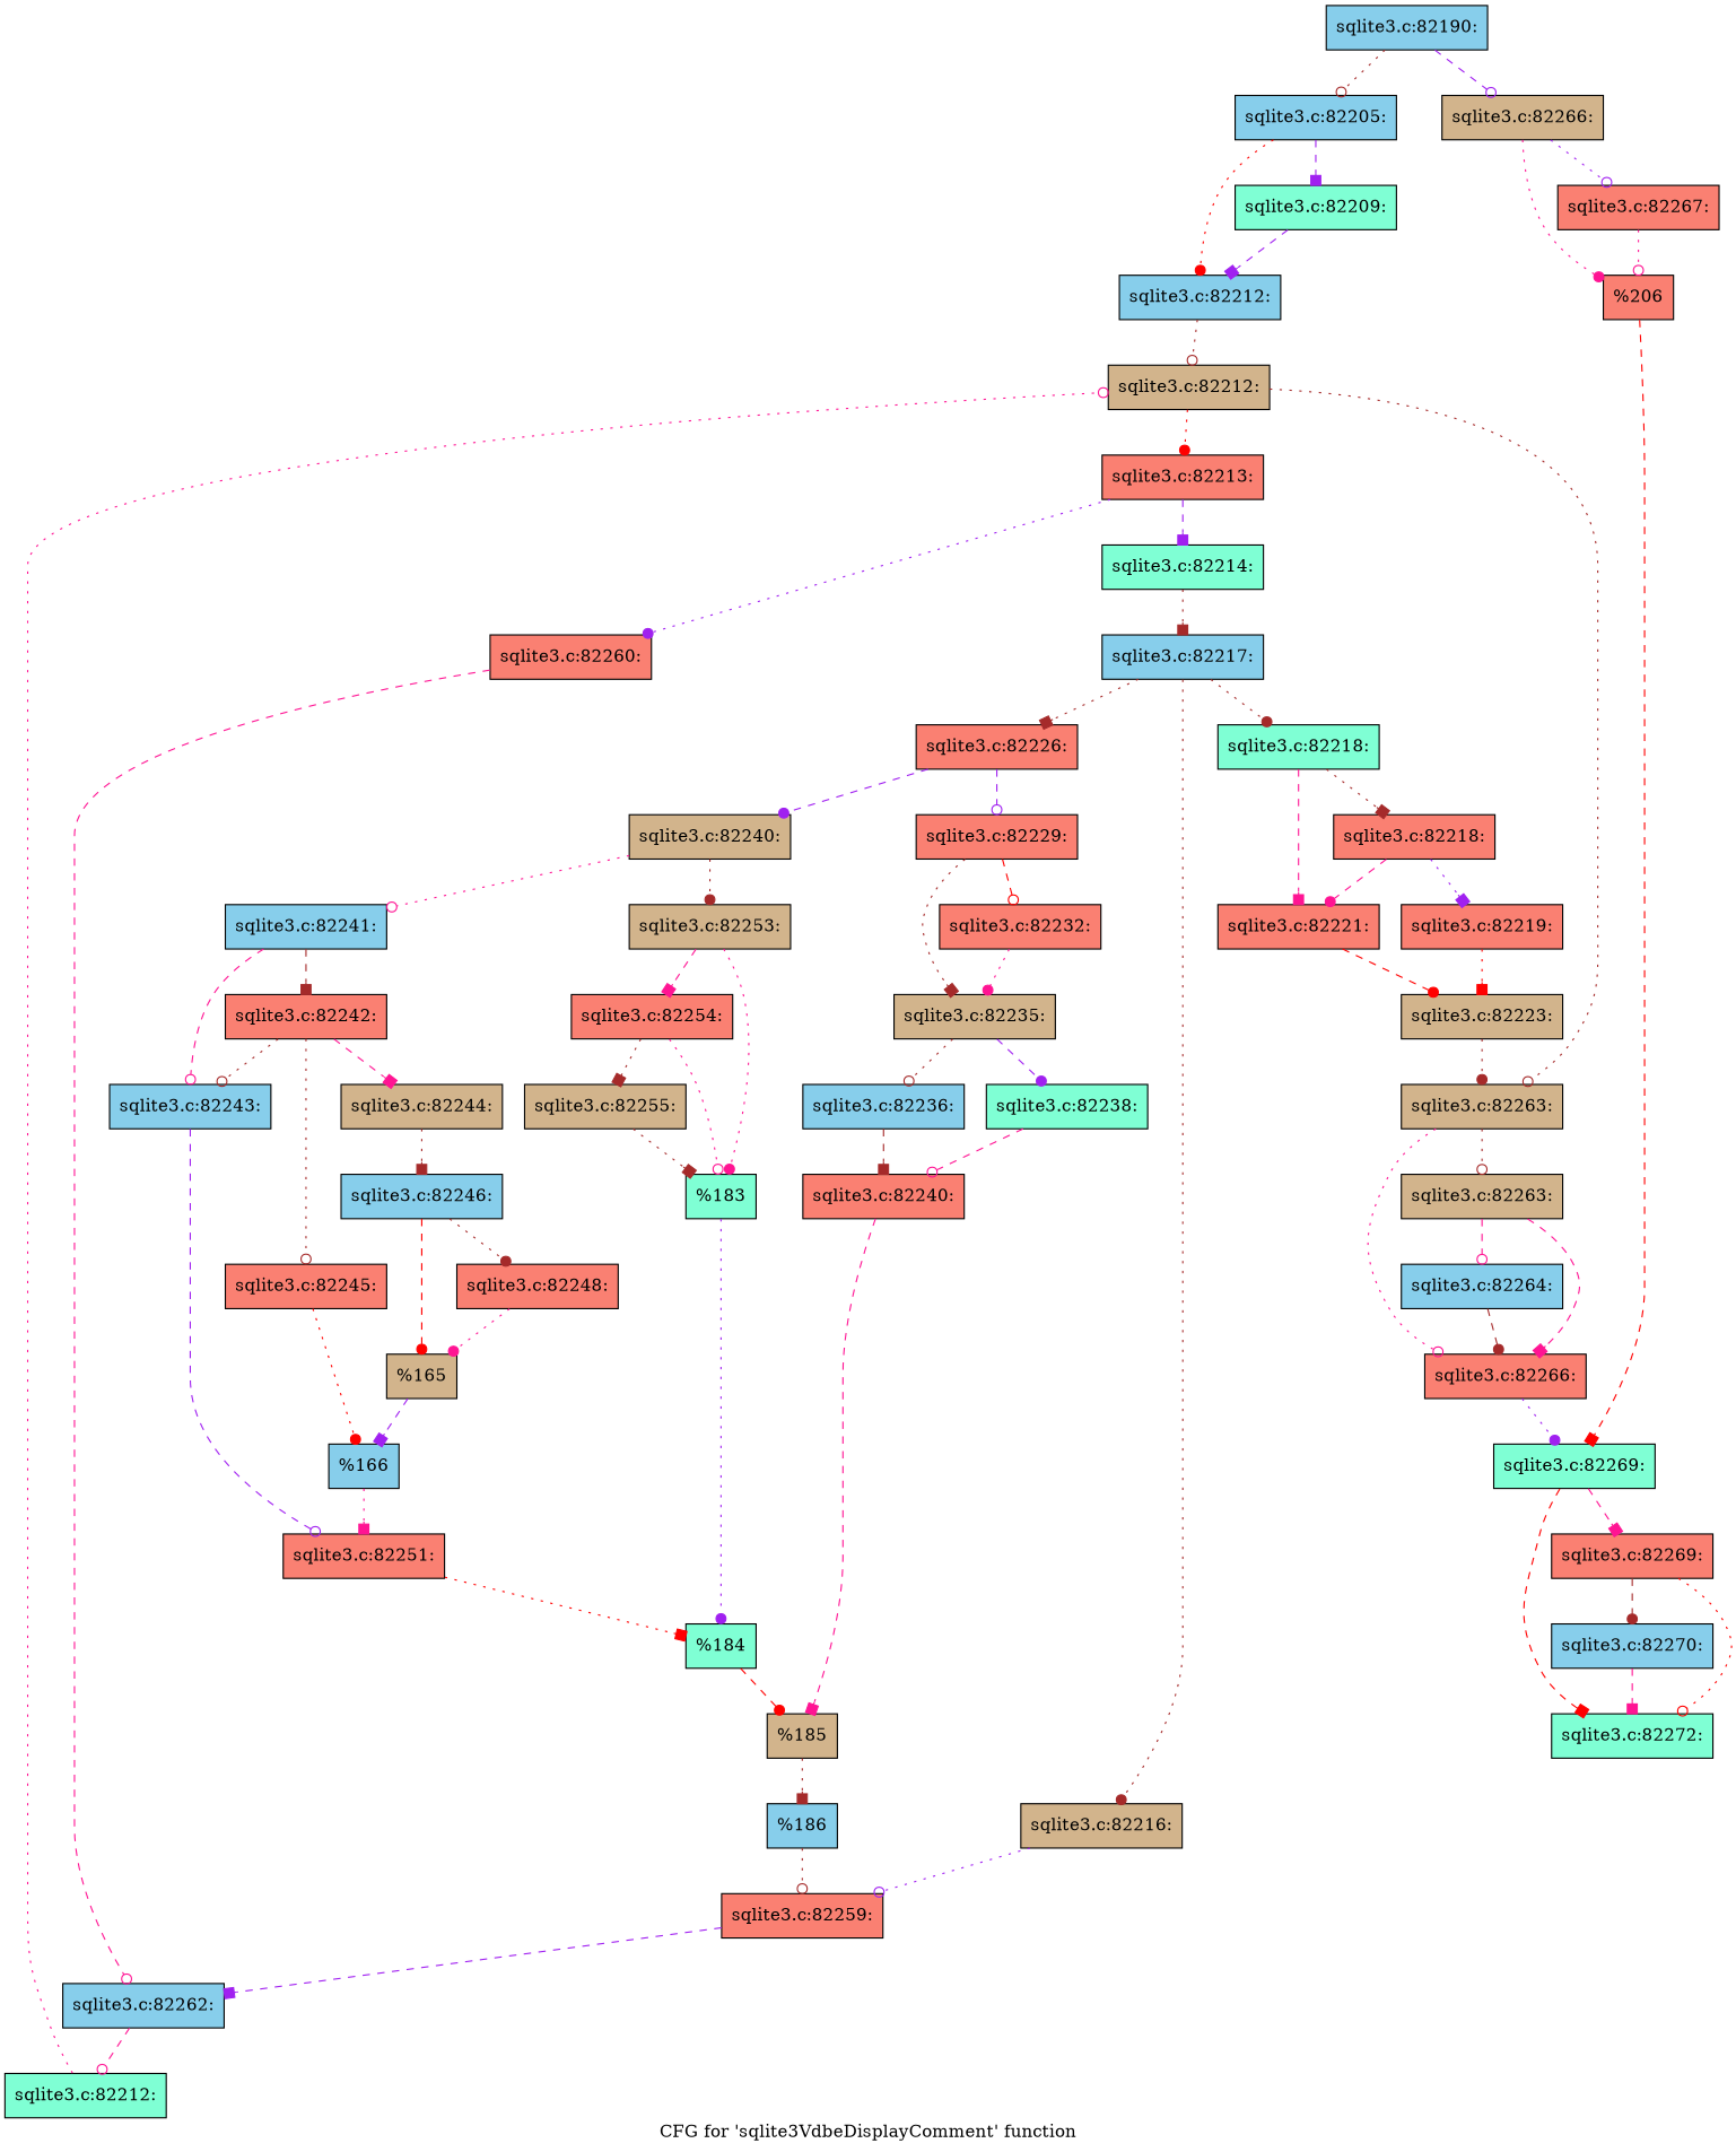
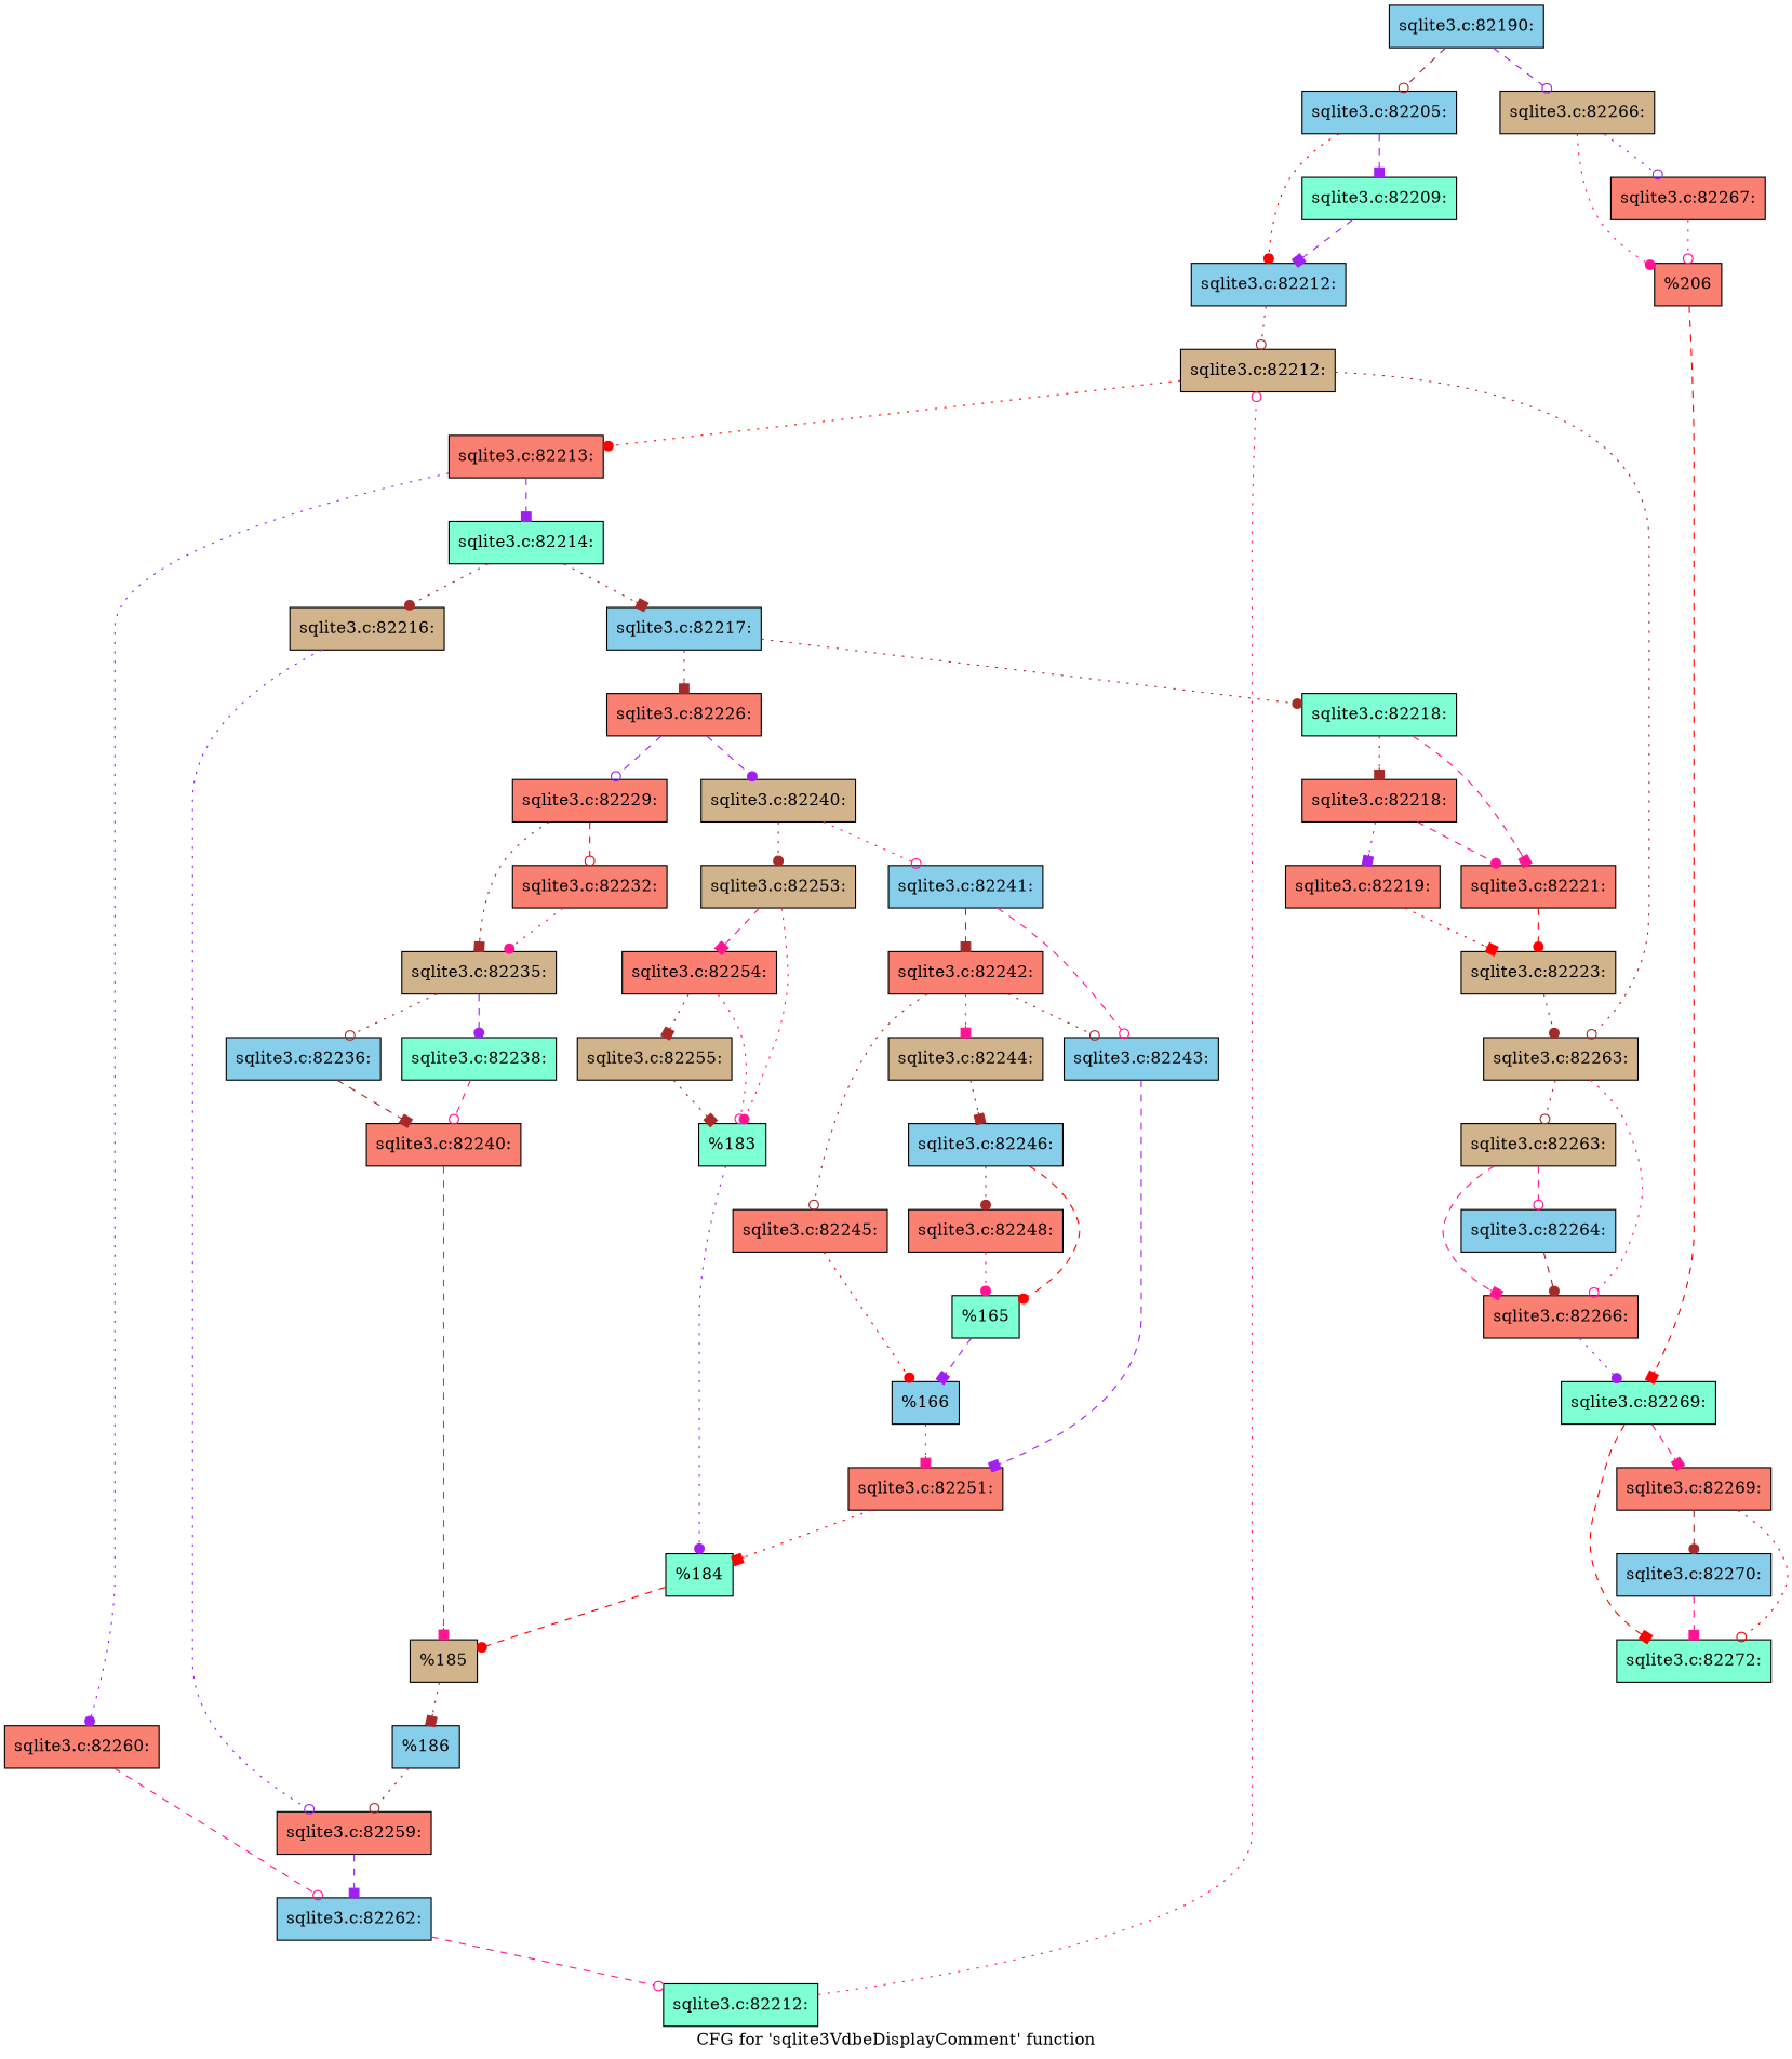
  digraph {
    label="CFG for 'sqlite3VdbeDisplayComment' function"
    node [fillcolor=salmon shape=record style=filled]
    edge [arrowhead=box color=brown style=dotted]
    n1 [fillcolor=skyblue label="{sqlite3.c:82190:}"]
    n2 [fillcolor=skyblue label="{sqlite3.c:82205:}"]
    n3 [fillcolor=tan label="{sqlite3.c:82266:}"]
    n4 [fillcolor=aquamarine label="{sqlite3.c:82209:}"]
    n5 [fillcolor=skyblue label="{sqlite3.c:82212:}"]
    n6 [label="{sqlite3.c:82267:}"]
    n7 [label="{%206}"]
    n8 [fillcolor=tan label="{sqlite3.c:82212:}"]
    n9 [fillcolor=aquamarine label="{sqlite3.c:82269:}"]
    n10 [label="{sqlite3.c:82213:}"]
    n11 [fillcolor=tan label="{sqlite3.c:82263:}"]
    n12 [fillcolor=aquamarine label="{sqlite3.c:82214:}"]
    n13 [label="{sqlite3.c:82260:}"]
    n14 [label="{sqlite3.c:82266:}"]
    n15 [fillcolor=tan label="{sqlite3.c:82263:}"]
    n16 [fillcolor=tan label="{sqlite3.c:82216:}"]
    n17 [fillcolor=skyblue label="{sqlite3.c:82217:}"]
    n18 [fillcolor=skyblue label="{sqlite3.c:82262:}"]
    n19 [fillcolor=skyblue label="{sqlite3.c:82264:}"]
    n20 [label="{sqlite3.c:82259:}"]
    n21 [fillcolor=aquamarine label="{sqlite3.c:82218:}"]
    n22 [label="{sqlite3.c:82226:}"]
    n23 [fillcolor=aquamarine label="{sqlite3.c:82212:}"]
    n24 [label="{sqlite3.c:82218:}"]
    n25 [label="{sqlite3.c:82221:}"]
    n26 [label="{sqlite3.c:82229:}"]
    n27 [fillcolor=tan label="{sqlite3.c:82240:}"]
    n28 [label="{sqlite3.c:82219:}"]
    n29 [fillcolor=tan label="{sqlite3.c:82223:}"]
    n30 [label="{sqlite3.c:82232:}"]
    n31 [fillcolor=tan label="{sqlite3.c:82235:}"]
    n32 [fillcolor=skyblue label="{sqlite3.c:82241:}"]
    n33 [fillcolor=tan label="{sqlite3.c:82253:}"]
    n34 [fillcolor=skyblue label="{sqlite3.c:82236:}"]
    n35 [fillcolor=aquamarine label="{sqlite3.c:82238:}"]
    n36 [fillcolor=skyblue label="{sqlite3.c:82243:}"]
    n37 [label="{sqlite3.c:82242:}"]
    n38 [label="{sqlite3.c:82254:}"]
    n39 [fillcolor=aquamarine label="{%183}"]
    n40 [label="{sqlite3.c:82240:}"]
    n41 [fillcolor=tan label="{%185}"]
    n42 [fillcolor=skyblue label="{%186}"]
    n43 [label="{sqlite3.c:82251:}"]
    n44 [fillcolor=tan label="{sqlite3.c:82244:}"]
    n45 [label="{sqlite3.c:82245:}"]
    n46 [fillcolor=tan label="{sqlite3.c:82255:}"]
    n47 [fillcolor=aquamarine label="{%184}"]
    n48 [fillcolor=skyblue label="{sqlite3.c:82246:}"]
    n49 [fillcolor=skyblue label="{%166}"]
    n50 [label="{sqlite3.c:82248:}"]
-   n51 [fillcolor=tan label="{%165}"]
+   n51 [fillcolor=aquamarine label="{%165}"]
    n52 [label="{sqlite3.c:82269:}"]
    n53 [fillcolor=aquamarine label="{sqlite3.c:82272:}"]
    n54 [fillcolor=skyblue label="{sqlite3.c:82270:}"]
-   n1 -> n2 [arrowhead=odot]
+   n1 -> n2 [arrowhead=odot style=dashed]
    n1 -> n3 [arrowhead=odot color=purple style=dashed]
    n2 -> n4 [color=purple style=dashed]
    n2 -> n5 [arrowhead=dot color=red]
    n3 -> n6 [arrowhead=odot color=purple]
    n3 -> n7 [arrowhead=dot color=deeppink]
    n4 -> n5 [color=purple style=dashed]
    n5 -> n8 [arrowhead=odot]
    n6 -> n7 [arrowhead=odot color=deeppink]
    n7 -> n9 [color=red style=dashed]
    n8 -> n10 [arrowhead=dot color=red]
    n8 -> n11 [arrowhead=odot]
    n9 -> n52 [color=deeppink style=dashed]
    n9 -> n53 [color=red style=dashed]
    n10 -> n12 [color=purple style=dashed]
    n10 -> n13 [arrowhead=dot color=purple]
    n11 -> n14 [arrowhead=odot color=deeppink]
    n11 -> n15 [arrowhead=odot]
-   n17 -> n16 [arrowhead=dot]
+   n12 -> n16 [arrowhead=dot]
    n12 -> n17
    n13 -> n18 [arrowhead=odot color=deeppink style=dashed]
    n14 -> n9 [arrowhead=dot color=purple]
    n15 -> n14 [color=deeppink style=dashed]
    n15 -> n19 [arrowhead=odot color=deeppink style=dashed]
    n16 -> n20 [arrowhead=odot color=purple]
    n17 -> n21 [arrowhead=dot]
    n17 -> n22
    n18 -> n23 [arrowhead=odot color=deeppink style=dashed]
    n19 -> n14 [arrowhead=dot style=dashed]
    n20 -> n18 [color=purple style=dashed]
    n21 -> n24
    n21 -> n25 [color=deeppink style=dashed]
    n22 -> n26 [arrowhead=odot color=purple style=dashed]
    n22 -> n27 [arrowhead=dot color=purple style=dashed]
    n23 -> n8 [arrowhead=odot color=deeppink]
    n24 -> n25 [arrowhead=dot color=deeppink style=dashed]
    n24 -> n28 [color=purple]
    n25 -> n29 [arrowhead=dot color=red style=dashed]
    n26 -> n30 [arrowhead=odot color=red style=dashed]
    n26 -> n31
    n27 -> n32 [arrowhead=odot color=deeppink]
    n27 -> n33 [arrowhead=dot]
    n28 -> n29 [color=red]
    n29 -> n11 [arrowhead=dot]
    n30 -> n31 [arrowhead=dot color=deeppink]
    n31 -> n34 [arrowhead=odot]
    n31 -> n35 [arrowhead=dot color=purple style=dashed]
    n32 -> n36 [arrowhead=odot color=deeppink style=dashed]
    n32 -> n37 [style=dashed]
    n33 -> n38 [color=deeppink style=dashed]
    n33 -> n39 [arrowhead=dot color=deeppink]
    n34 -> n40 [style=dashed]
    n35 -> n40 [arrowhead=odot color=deeppink style=dashed]
-   n36 -> n43 [arrowhead=odot color=purple style=dashed]
+   n36 -> n43 [color=purple style=dashed]
    n37 -> n36 [arrowhead=odot]
-   n37 -> n44 [color=deeppink style=dashed]
+   n37 -> n44 [color=deeppink]
    n37 -> n45 [arrowhead=odot]
    n38 -> n39 [arrowhead=odot color=deeppink]
    n38 -> n46
    n39 -> n47 [arrowhead=dot color=purple]
    n40 -> n41 [color=deeppink style=dashed]
    n41 -> n42
    n42 -> n20 [arrowhead=odot]
    n43 -> n47 [color=red]
    n44 -> n48
    n45 -> n49 [arrowhead=dot color=red]
    n46 -> n39
    n47 -> n41 [arrowhead=dot color=red style=dashed]
    n48 -> n50 [arrowhead=dot]
    n48 -> n51 [arrowhead=dot color=red style=dashed]
    n49 -> n43 [color=deeppink]
    n50 -> n51 [arrowhead=dot color=deeppink]
    n51 -> n49 [color=purple style=dashed]
    n52 -> n53 [arrowhead=odot color=red]
    n52 -> n54 [arrowhead=dot style=dashed]
    n54 -> n53 [color=deeppink style=dashed]
  }
